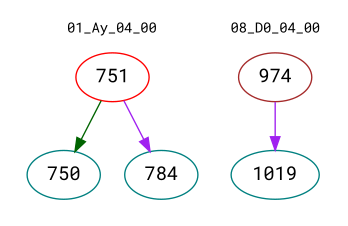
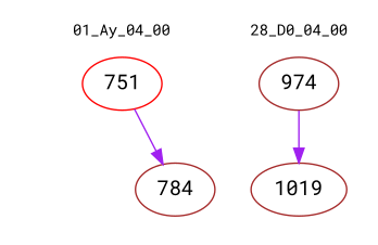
  digraph {
    fontname="Roboto Mono"
    node [color=teal fontname="Roboto Mono"]
    edge [color=purple fontname="Roboto Mono"]
    n1 [color=red label=751]
-   n2 [label=750]
-   n3 [label=784]
+   n3 [color=brown label=784]
    n4 [color=brown label=974]
-   n5 [label=1019]
+   n5 [color=brown label=1019]
    subgraph cluster_1 {
      color=white
      fontsize=10
      label="01_Ay_04_00"
      n1
-     n2
      n3
    }
    subgraph cluster_2 {
      color=white
      fontsize=10
-     label="08_D0_04_00"
+     label="28_D0_04_00"
      n4
      n5
    }
-   n1 -> n2 [color=darkgreen]
    n1 -> n3
    n4 -> n5
  }
